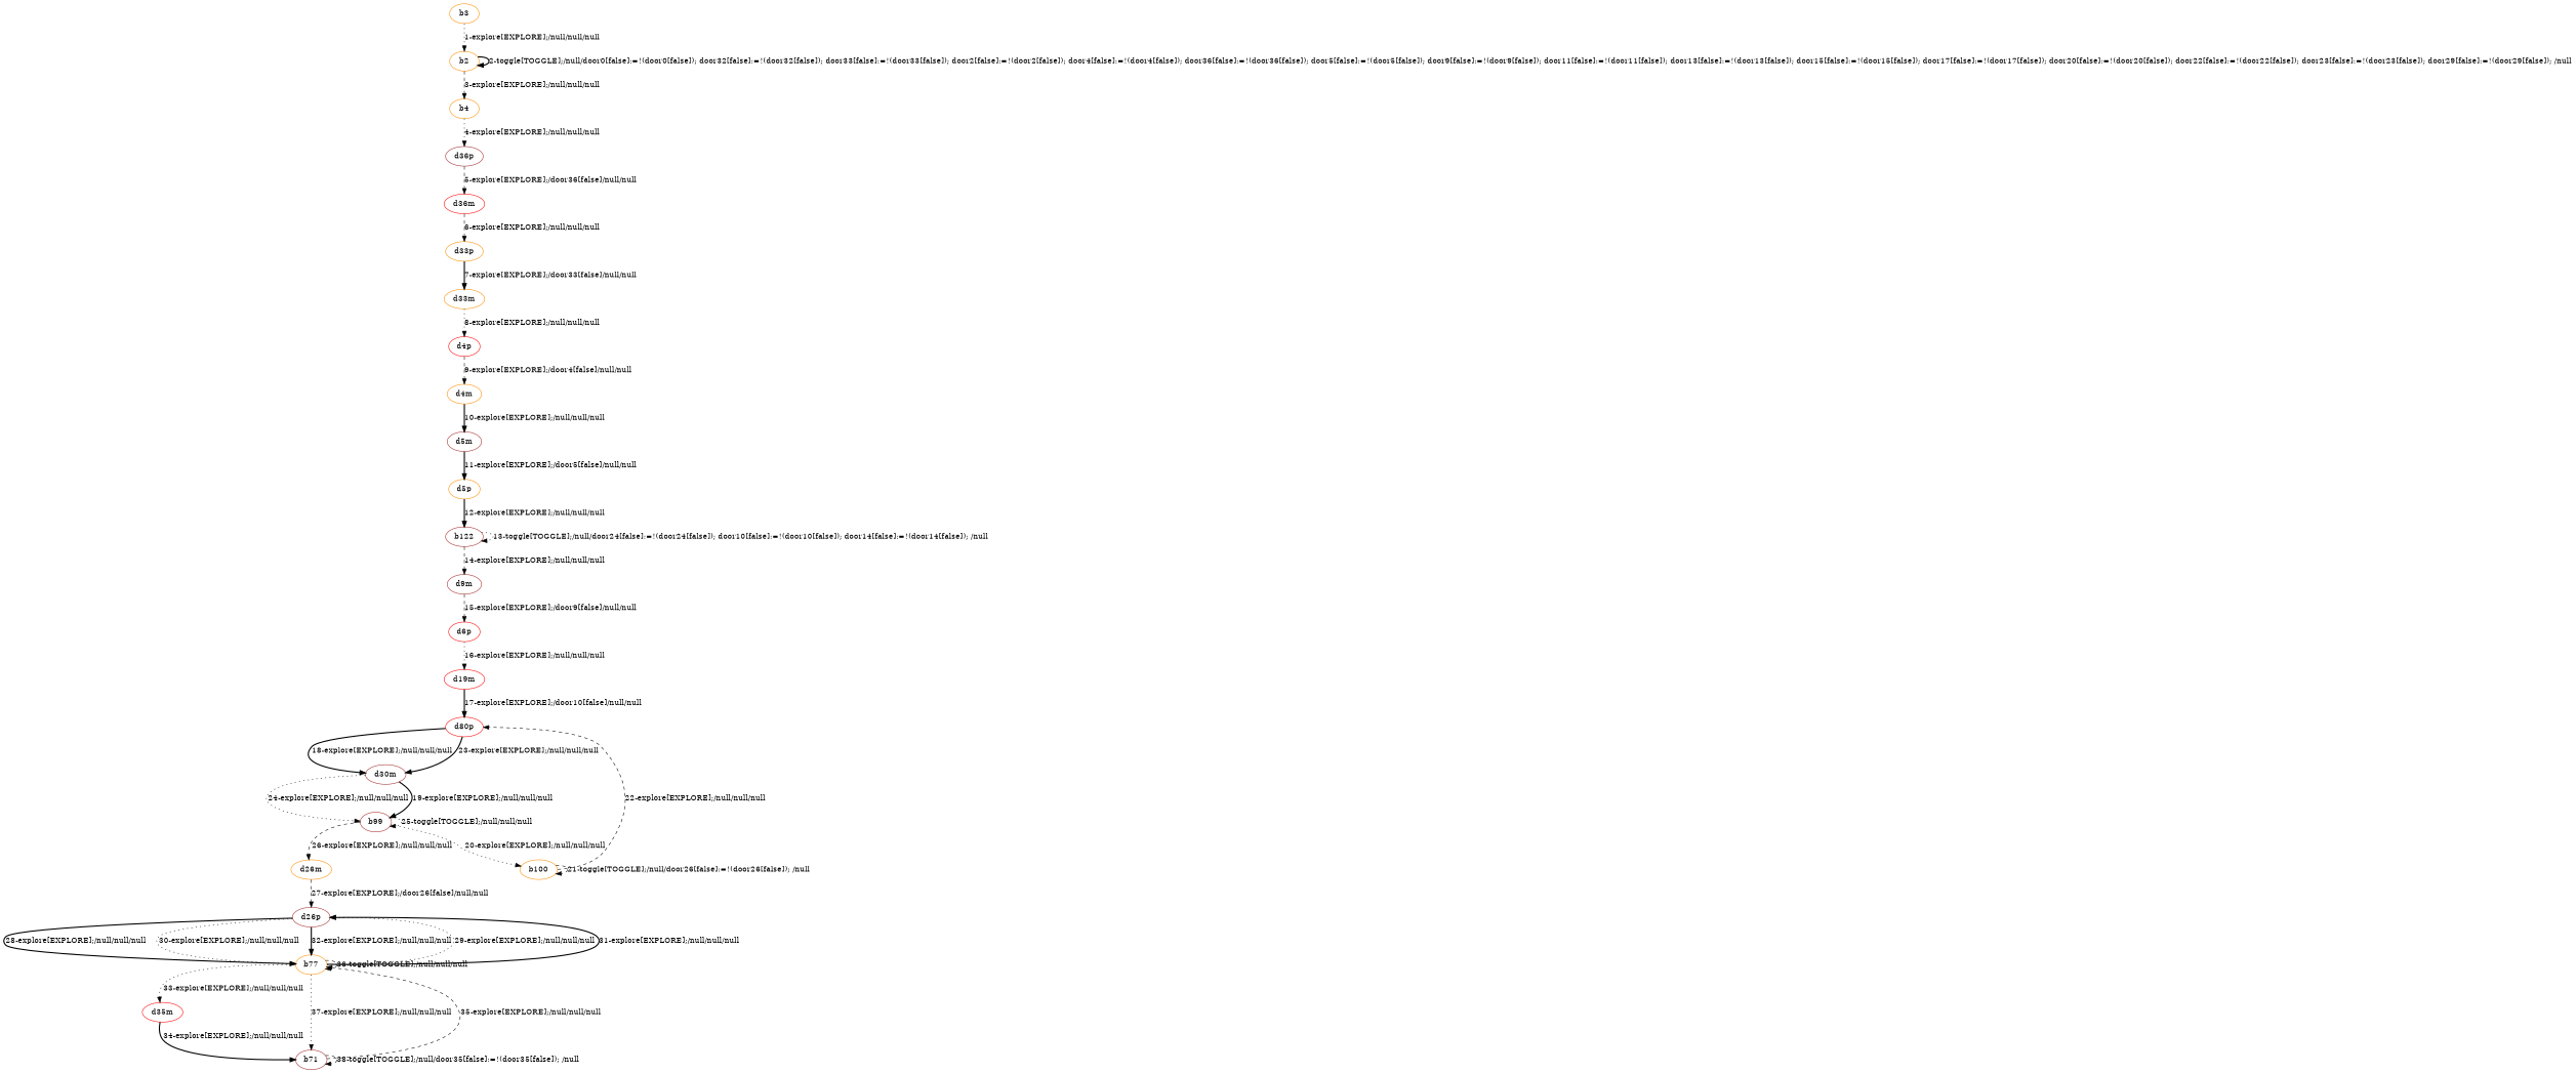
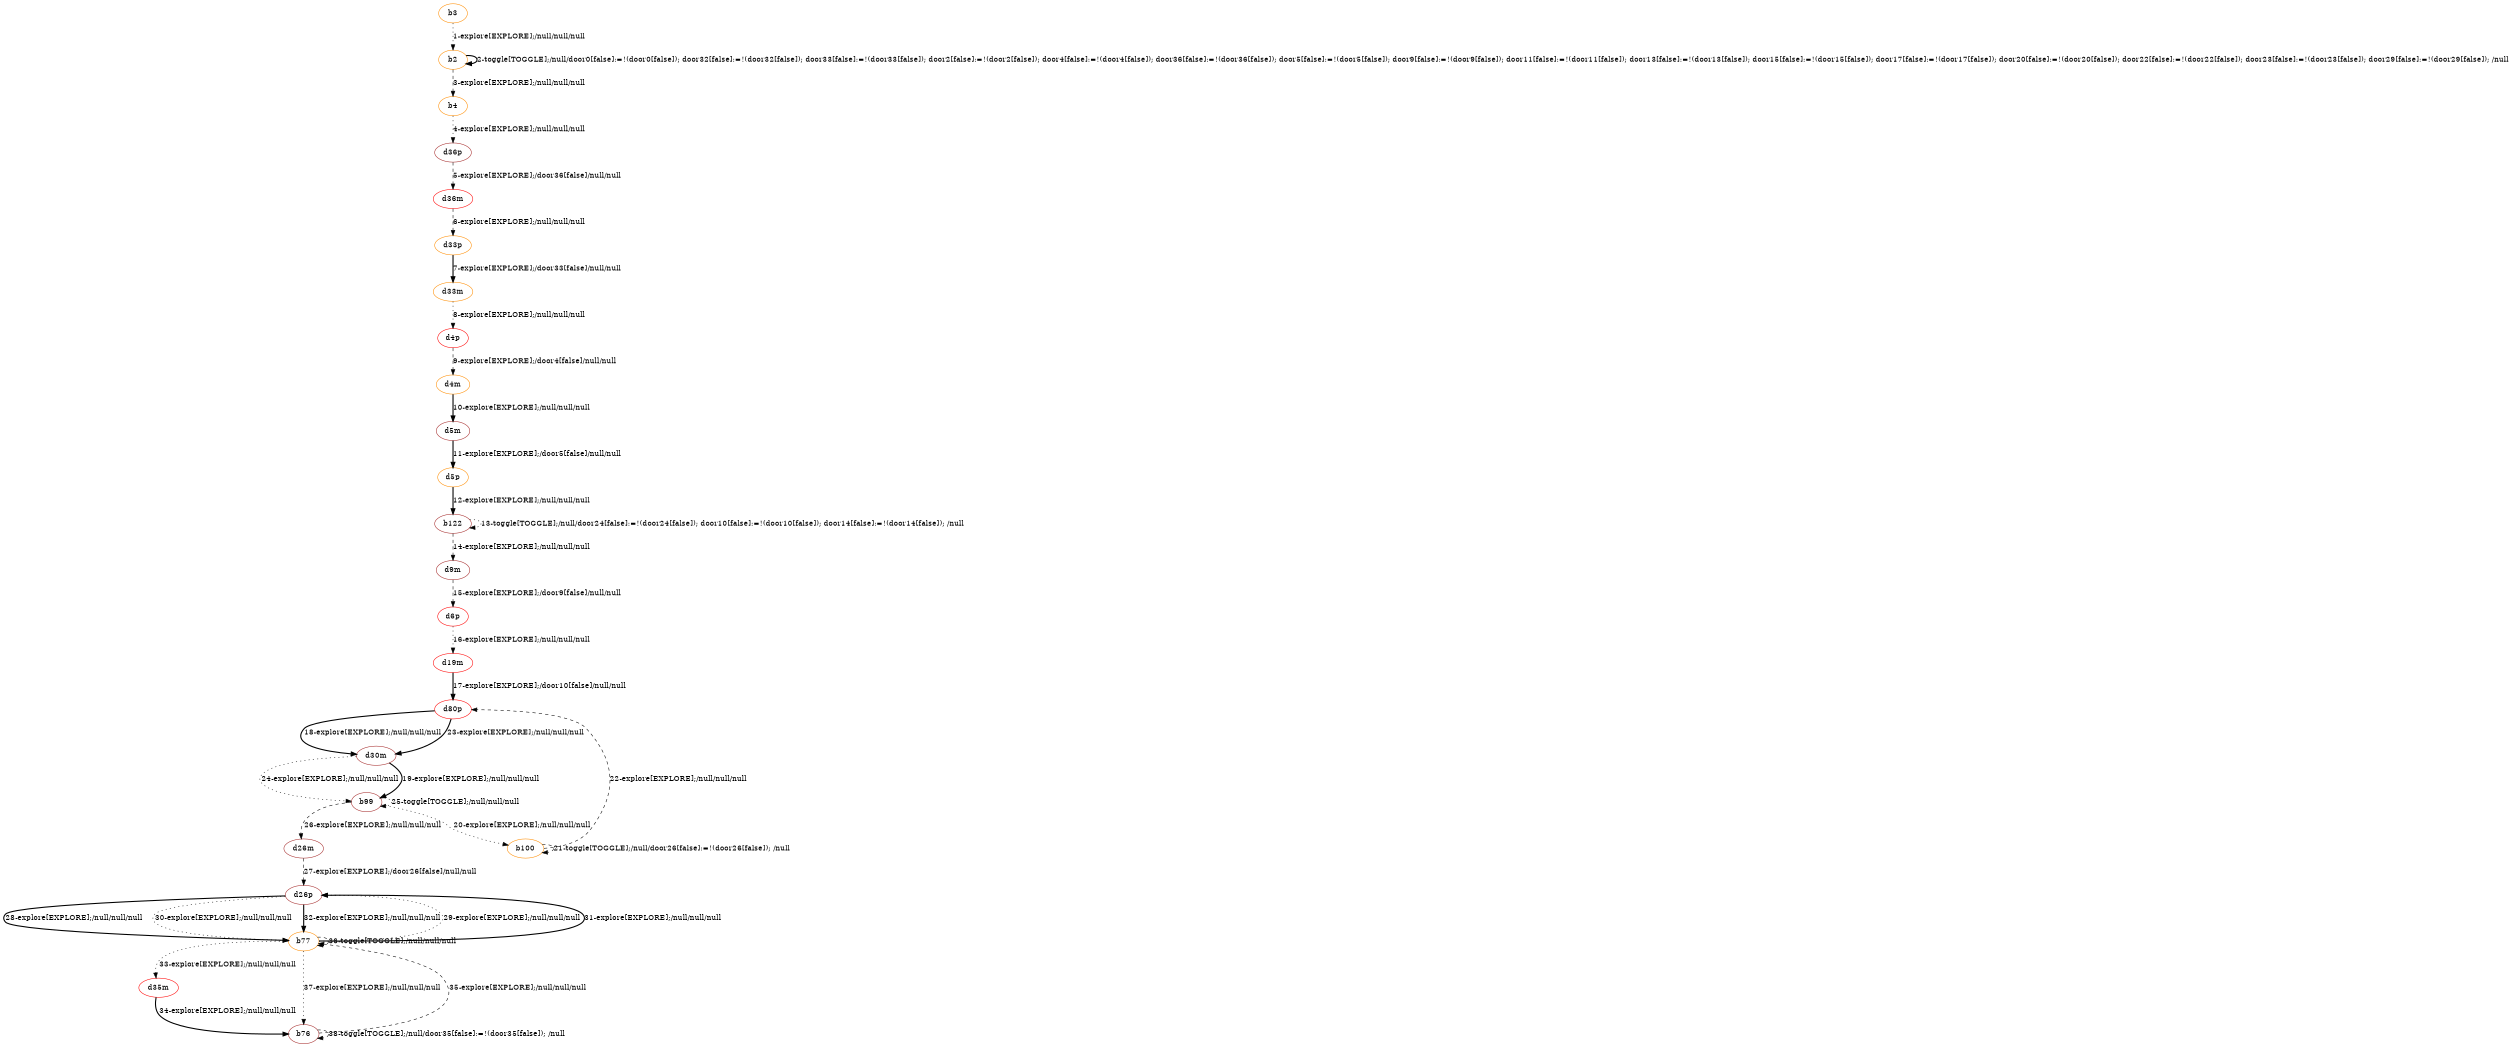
  digraph {
    node [color=darkorange]
    edge [style=bold]
    b3
    b2
    b4
    d36p [color=brown]
    d36m [color=red]
    d33p
    d33m
    d4p [color=red]
    d4m
    d5m [color=brown]
    d5p
    n12 [color=brown label=b122]
    d9m [color=brown]
    n14 [color=red label=d6p]
    n15 [color=red label=d19m]
    n16 [color=red label=d80p]
    d30m [color=brown]
    b99 [color=brown]
    b100
-   d26m
+   d26m [color=brown]
    d26p [color=brown]
    b77
    d35m [color=red]
-   b76 [color=brown label=b71]
+   b76 [color=brown]
    b3 -> b2 [label="1-explore[EXPLORE];/null/null/null" style=dotted]
    b2 -> b2 [label="2-toggle[TOGGLE];/null/door0[false]:=!(door0[false]); door32[false]:=!(door32[false]); door33[false]:=!(door33[false]); door2[false]:=!(door2[false]); door4[false]:=!(door4[false]); door36[false]:=!(door36[false]); door5[false]:=!(door5[false]); door9[false]:=!(door9[false]); door11[false]:=!(door11[false]); door13[false]:=!(door13[false]); door15[false]:=!(door15[false]); door17[false]:=!(door17[false]); door20[false]:=!(door20[false]); door22[false]:=!(door22[false]); door23[false]:=!(door23[false]); door29[false]:=!(door29[false]); /null"]
    b2 -> b4 [label="3-explore[EXPLORE];/null/null/null" style=dashed]
    b4 -> d36p [label="4-explore[EXPLORE];/null/null/null" style=dotted]
    d36p -> d36m [label="5-explore[EXPLORE];/door36[false]/null/null" style=dashed]
    d36m -> d33p [label="6-explore[EXPLORE];/null/null/null" style=dashed]
    d33p -> d33m [label="7-explore[EXPLORE];/door33[false]/null/null"]
    d33m -> d4p [label="8-explore[EXPLORE];/null/null/null" style=dotted]
    d4p -> d4m [label="9-explore[EXPLORE];/door4[false]/null/null" style=dashed]
    d4m -> d5m [label="10-explore[EXPLORE];/null/null/null"]
    d5m -> d5p [label="11-explore[EXPLORE];/door5[false]/null/null"]
    d5p -> n12 [label="12-explore[EXPLORE];/null/null/null"]
    n12 -> n12 [label="13-toggle[TOGGLE];/null/door24[false]:=!(door24[false]); door10[false]:=!(door10[false]); door14[false]:=!(door14[false]); /null" style=dotted]
    n12 -> d9m [label="14-explore[EXPLORE];/null/null/null" style=dashed]
    d9m -> n14 [label="15-explore[EXPLORE];/door9[false]/null/null" style=dashed]
    n14 -> n15 [label="16-explore[EXPLORE];/null/null/null" style=dotted]
    n15 -> n16 [label="17-explore[EXPLORE];/door10[false]/null/null"]
    n16 -> d30m [label="18-explore[EXPLORE];/null/null/null"]
    n16 -> d30m [label="23-explore[EXPLORE];/null/null/null"]
    d30m -> b99 [label="19-explore[EXPLORE];/null/null/null"]
    d30m -> b99 [label="24-explore[EXPLORE];/null/null/null" style=dotted]
    b99 -> b99 [label="25-toggle[TOGGLE];/null/null/null" style=dotted]
    b99 -> b100 [label="20-explore[EXPLORE];/null/null/null" style=dotted]
    b99 -> d26m [label="26-explore[EXPLORE];/null/null/null" style=dashed]
    b100 -> n16 [label="22-explore[EXPLORE];/null/null/null" style=dashed]
    b100 -> b100 [label="21-toggle[TOGGLE];/null/door26[false]:=!(door26[false]); /null" style=dashed]
    d26m -> d26p [label="27-explore[EXPLORE];/door26[false]/null/null" style=dashed]
    d26p -> b77 [label="28-explore[EXPLORE];/null/null/null"]
    d26p -> b77 [label="30-explore[EXPLORE];/null/null/null" style=dotted]
    d26p -> b77 [label="32-explore[EXPLORE];/null/null/null"]
    b77 -> d26p [label="29-explore[EXPLORE];/null/null/null" style=dotted]
    b77 -> d26p [label="31-explore[EXPLORE];/null/null/null"]
    b77 -> b77 [label="36-toggle[TOGGLE];/null/null/null" style=dashed]
    b77 -> d35m [label="33-explore[EXPLORE];/null/null/null" style=dotted]
    b77 -> b76 [label="37-explore[EXPLORE];/null/null/null" style=dotted]
    d35m -> b76 [label="34-explore[EXPLORE];/null/null/null"]
    b76 -> b77 [label="35-explore[EXPLORE];/null/null/null" style=dashed]
    b76 -> b76 [label="38-toggle[TOGGLE];/null/door35[false]:=!(door35[false]); /null" style=dashed]
  }
